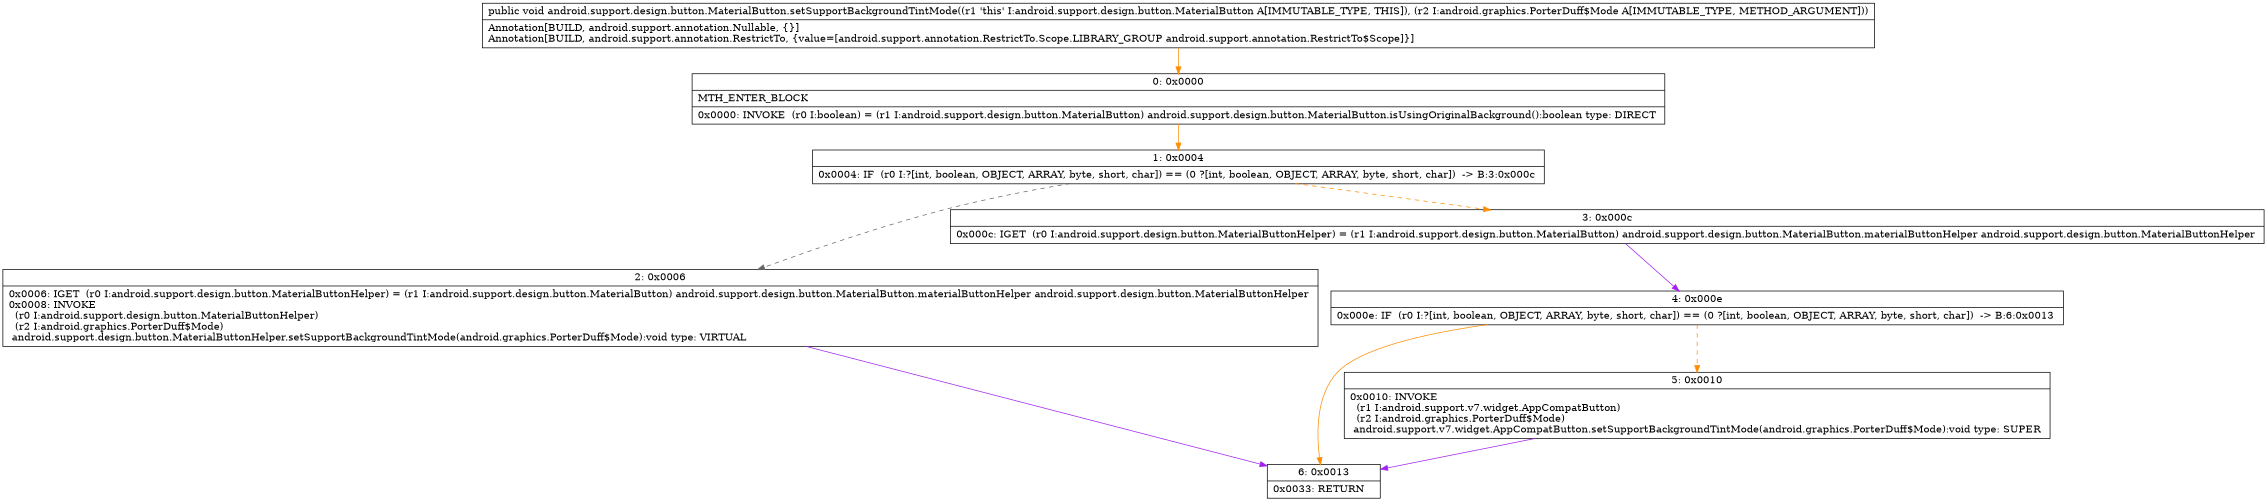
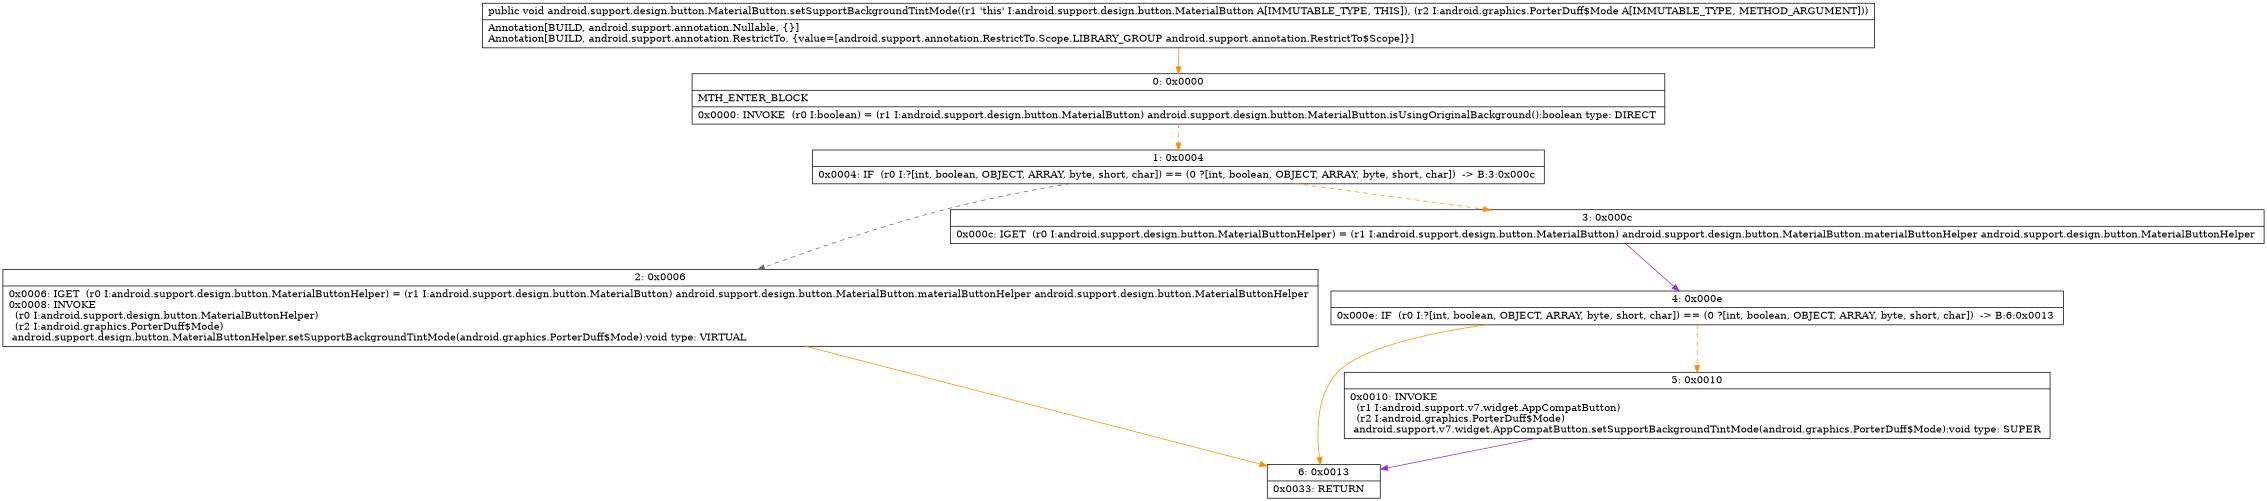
  digraph {
    node [shape=record]
    edge [color=darkorange]
    n1 [label="{0\:\ 0x0000|MTH_ENTER_BLOCK\l|0x0000: INVOKE  (r0 I:boolean) = (r1 I:android.support.design.button.MaterialButton) android.support.design.button.MaterialButton.isUsingOriginalBackground():boolean type: DIRECT \l}"]
    n2 [label="{1\:\ 0x0004|0x0004: IF  (r0 I:?[int, boolean, OBJECT, ARRAY, byte, short, char]) == (0 ?[int, boolean, OBJECT, ARRAY, byte, short, char])  \-\> B:3:0x000c \l}"]
    n3 [label="{2\:\ 0x0006|0x0006: IGET  (r0 I:android.support.design.button.MaterialButtonHelper) = (r1 I:android.support.design.button.MaterialButton) android.support.design.button.MaterialButton.materialButtonHelper android.support.design.button.MaterialButtonHelper \l0x0008: INVOKE  \l  (r0 I:android.support.design.button.MaterialButtonHelper)\l  (r2 I:android.graphics.PorterDuff$Mode)\l android.support.design.button.MaterialButtonHelper.setSupportBackgroundTintMode(android.graphics.PorterDuff$Mode):void type: VIRTUAL \l}"]
    n4 [label="{3\:\ 0x000c|0x000c: IGET  (r0 I:android.support.design.button.MaterialButtonHelper) = (r1 I:android.support.design.button.MaterialButton) android.support.design.button.MaterialButton.materialButtonHelper android.support.design.button.MaterialButtonHelper \l}"]
    n5 [label="{6\:\ 0x0013|0x0033: RETURN   \l}"]
    n6 [label="{4\:\ 0x000e|0x000e: IF  (r0 I:?[int, boolean, OBJECT, ARRAY, byte, short, char]) == (0 ?[int, boolean, OBJECT, ARRAY, byte, short, char])  \-\> B:6:0x0013 \l}"]
    n7 [label="{5\:\ 0x0010|0x0010: INVOKE  \l  (r1 I:android.support.v7.widget.AppCompatButton)\l  (r2 I:android.graphics.PorterDuff$Mode)\l android.support.v7.widget.AppCompatButton.setSupportBackgroundTintMode(android.graphics.PorterDuff$Mode):void type: SUPER \l}"]
    n8 [label="{public void android.support.design.button.MaterialButton.setSupportBackgroundTintMode((r1 'this' I:android.support.design.button.MaterialButton A[IMMUTABLE_TYPE, THIS]), (r2 I:android.graphics.PorterDuff$Mode A[IMMUTABLE_TYPE, METHOD_ARGUMENT]))  | Annotation[BUILD, android.support.annotation.Nullable, \{\}]\lAnnotation[BUILD, android.support.annotation.RestrictTo, \{value=[android.support.annotation.RestrictTo.Scope.LIBRARY_GROUP android.support.annotation.RestrictTo$Scope]\}]\l}"]
-   n1 -> n2
+   n1 -> n2 [style=dashed]
    n2 -> n3 [color=gray40 style=dashed]
    n2 -> n4 [style=dashed]
-   n3 -> n5 [color=purple]
+   n3 -> n5
    n4 -> n6 [color=purple]
    n6 -> n5
    n6 -> n7 [style=dashed]
    n7 -> n5 [color=purple]
    n8 -> n1
  }
